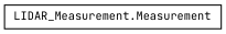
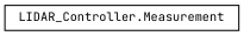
  digraph {
    rankdir=LR
    fontname="JetBrains Mono"
-   n1 [color=black fillcolor=white fontname="JetBrains Mono" fontsize=10 height=0.2 label="LIDAR_Measurement.Measurement" shape=record style=filled width=0.4]
+   n1 [color=black fillcolor=white fontname="JetBrains Mono" fontsize=10 height=0.2 label="LIDAR_Controller.Measurement" shape=record style=filled width=0.4]
  }
